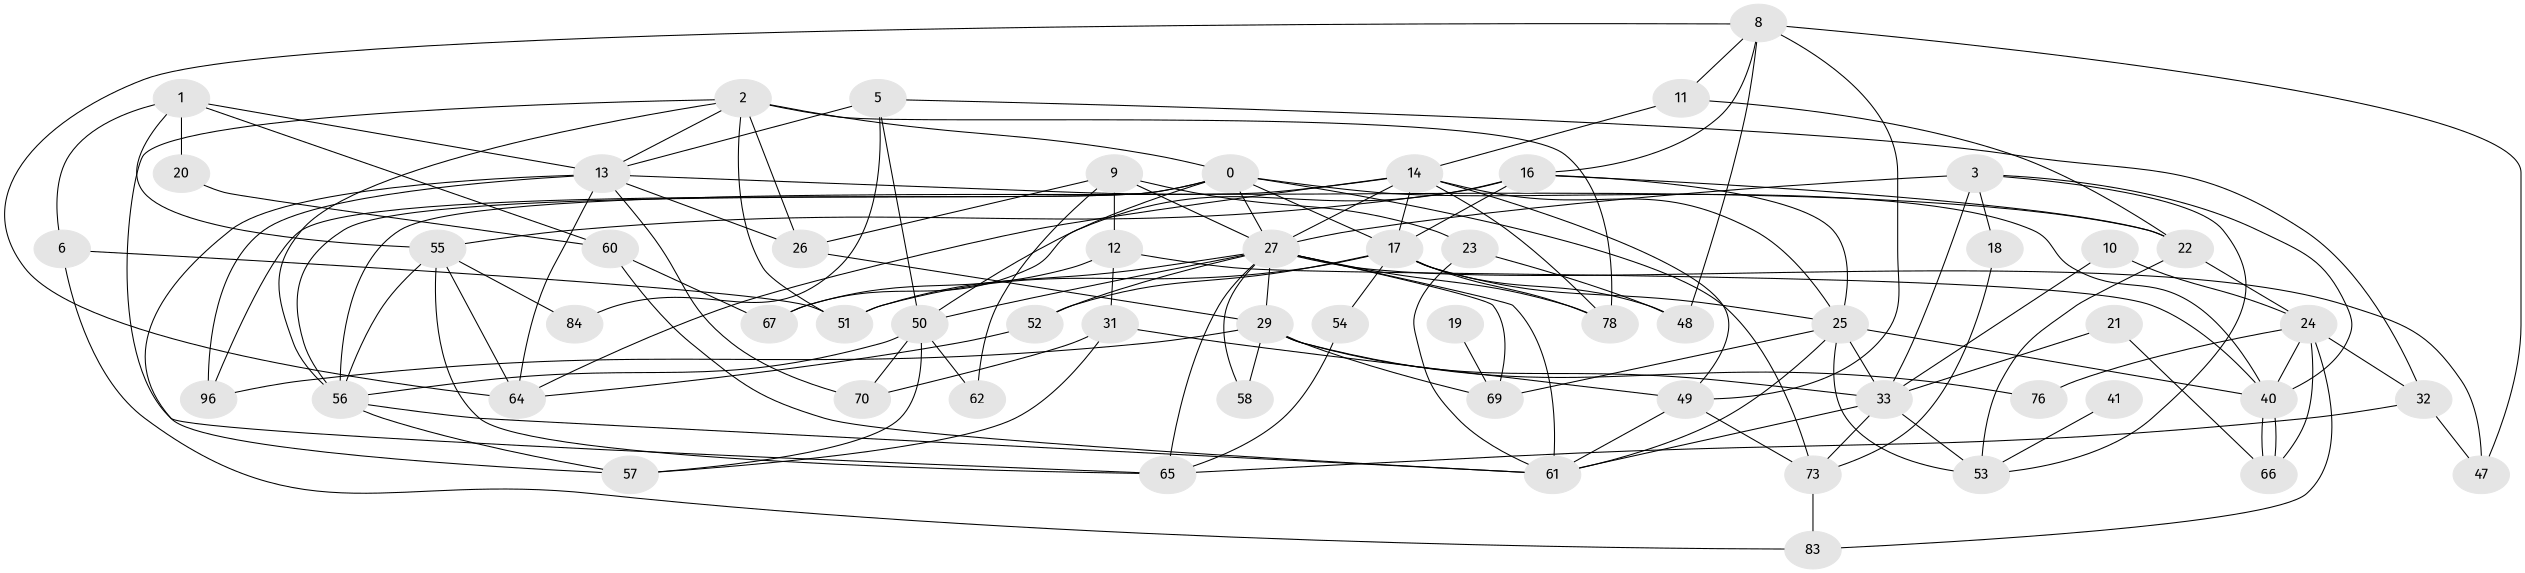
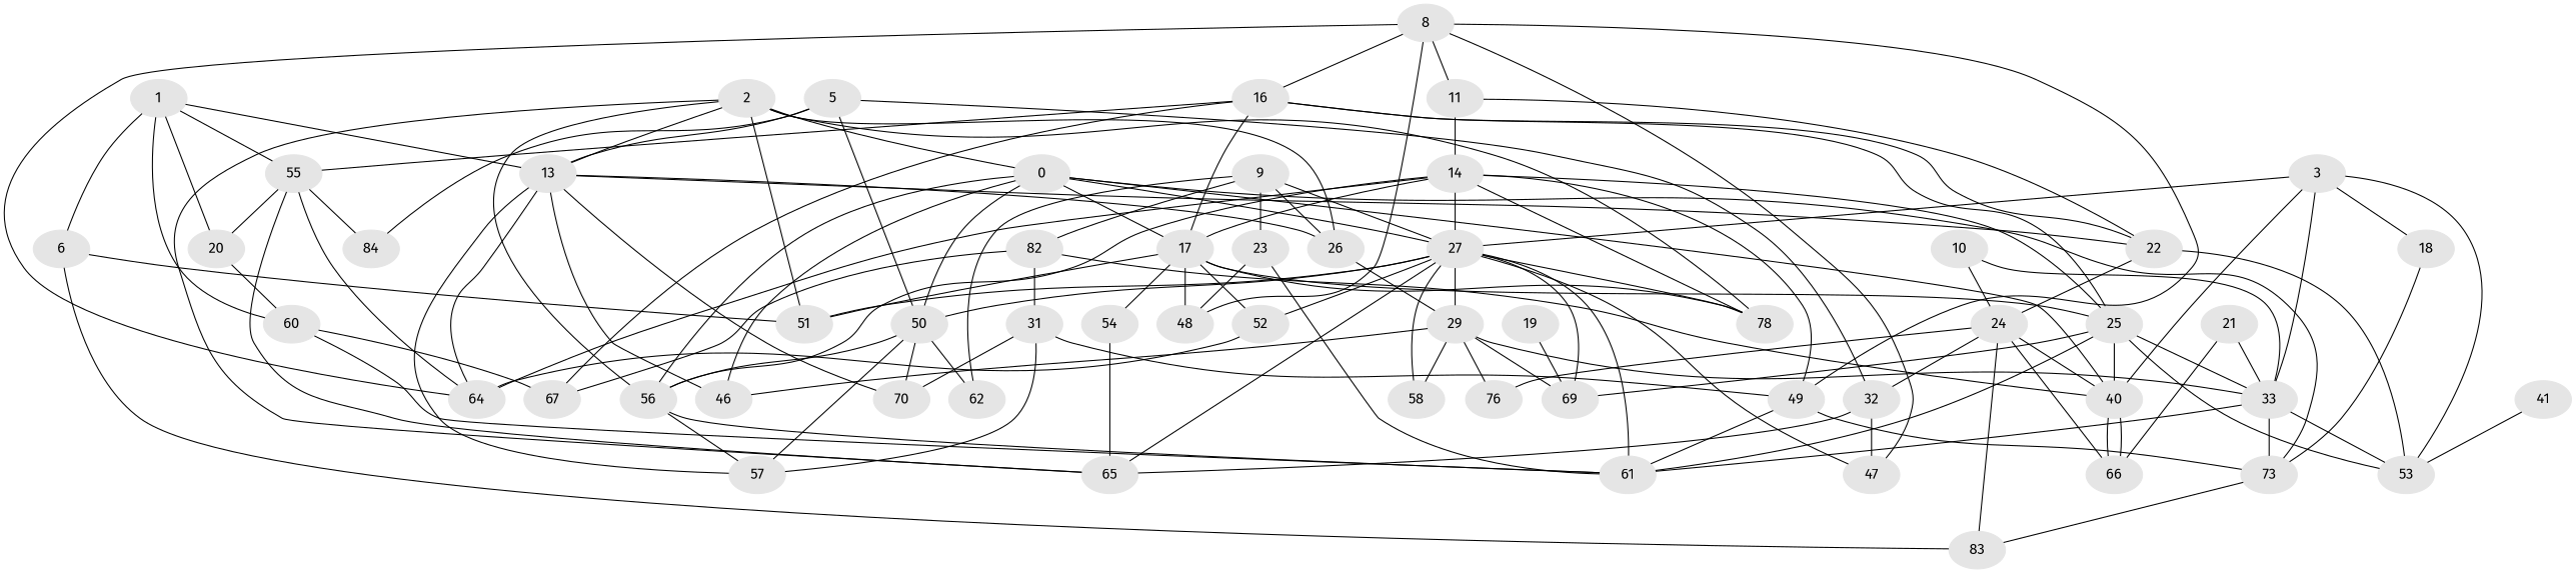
  graph {
    fontname="Fira Sans"
    node [color=gray90 fontname="Fira Sans" style=filled]
    edge [fontname="Fira Sans"]
    1 [super="+4+63"]
    6
    13 [super="+44"]
    20
    55
    60
    51
    83
    26
-   46 [label=96]
+   46
    64
    22 [super="+42"]
    57
    70
    56 [super="+68+79"]
    65
    84
    67
    61 [super="+71"]
    2 [super="+30+59"]
    n21 [label=0 super="+74+77"]
    78
    27 [super="+37+81+35"]
    40
    50 [super="+82"]
    17 [super="+75"]
    73
    29 [super="+38"]
    3
    18
    33 [super="+36"]
    53
    47
    52
    69 [super="+80"]
    58
    66
    5
    32
    62
    48
    25 [super="+28"]
    54
    8 [super="+45+34"]
    11
    16
    49
    14 [super="+15"]
-   12 [super="+39"]
+   12 [super="+39" label=82]
    31
    9
    23
    24 [super="+72"]
    76
    10
    41
    19
    21
    1 -- 6
    1 -- 13
    1 -- 20
    1 -- 55
    1 -- 60
    6 -- 51
    6 -- 83
    13 -- 26
    13 -- 46 [weight=2]
    13 -- 64
    13 -- 22
    13 -- 57
    13 -- 70
    20 -- 60
    55 -- 64
-   55 -- 56
+   55 -- 20
    55 -- 65
    55 -- 84
    60 -- 67
    60 -- 61
    26 -- 29
    22 -- 53
    22 -- 24
    56 -- 57
    56 -- 61
    2 -- 13
    2 -- 51
    2 -- 26
    2 -- 56
    2 -- 65
    2 -- n21
    2 -- 78
    n21 -- 46
    n21 -- 56
    n21 -- 27
    n21 -- 40
    n21 -- 50
    n21 -- 17
    n21 -- 73
    27 -- 51
    27 -- 65
    27 -- 61
    27 -- 78
    27 -- 50
    27 -- 29
    27 -- 47
    27 -- 52
    27 -- 69 [weight=2]
    27 -- 58
    40 -- 66
    40 -- 66
    50 -- 57
    50 -- 70
    50 -- 56
    50 -- 62
    17 -- 51
    17 -- 78
    17 -- 52
    17 -- 48
    17 -- 25
    17 -- 54
    73 -- 83
    29 -- 46
    29 -- 33
    29 -- 69
    29 -- 58
    29 -- 76
    3 -- 27 [weight=2]
    3 -- 40
    3 -- 18
    3 -- 33
    3 -- 53
    18 -- 73
    33 -- 61
    33 -- 73
    33 -- 53
    52 -- 64
    5 -- 13
    5 -- 84
    5 -- 50
    5 -- 32
    32 -- 65
    32 -- 47
    25 -- 61
    25 -- 40
    25 -- 33
    25 -- 53
    25 -- 69
    54 -- 65
    8 -- 64
    8 -- 47
    8 -- 48
    8 -- 11
    8 -- 16
    8 -- 49
    11 -- 22
    11 -- 14
    16 -- 55
    16 -- 22
    16 -- 67
    16 -- 17
    16 -- 25
    49 -- 61
    49 -- 73
    14 -- 64
    14 -- 56
    14 -- 78
    14 -- 27
    14 -- 17
    14 -- 25
    14 -- 49
    12 -- 67
    12 -- 40
    12 -- 31
    31 -- 57
    31 -- 70
    31 -- 49
    9 -- 26
    9 -- 27
    9 -- 62
    9 -- 12
    9 -- 23
    23 -- 61
    23 -- 48
    24 -- 83
    24 -- 40
    24 -- 66
    24 -- 32
    24 -- 76
    10 -- 33
    10 -- 24
    41 -- 53
    19 -- 69
    21 -- 33
    21 -- 66
  }
